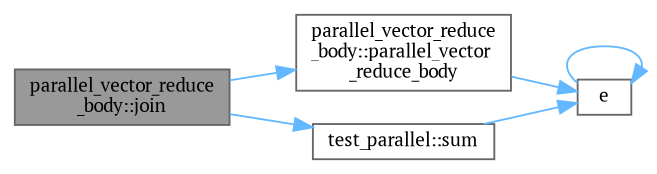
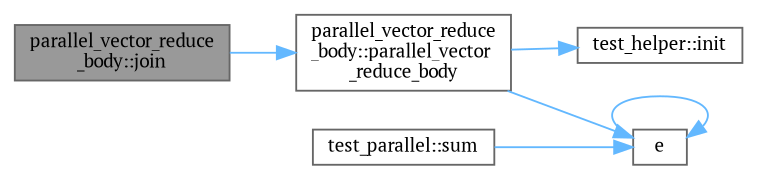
  digraph {
    fontname="PT Serif"
    rankdir=LR
    node [color=grey40 fillcolor=white fontname="PT Serif" fontsize=10 shape=box style=filled]
    edge [color=steelblue1 fontname="PT Serif" fontsize=10 labelfontname=Helvetica labelfontsize=10 style=solid]
    n1 [color=gray40 fillcolor=grey60 fontcolor=black height=0.2 label="parallel_vector_reduce\l_body::join" width=0.4]
    n2 [height=0.2 label="parallel_vector_reduce\l_body::parallel_vector\l_reduce_body" width=0.4]
    n3 [height=0.2 label="test_parallel::sum" width=0.4]
+   n4 [height=0.2 label="test_helper::init" width=0.4]
    n5 [height=0.2 label=e width=0.4]
    n1 -> n2
-   n1 -> n3
+   n2 -> n4
    n2 -> n5
    n3 -> n5
    n5 -> n5
  }
